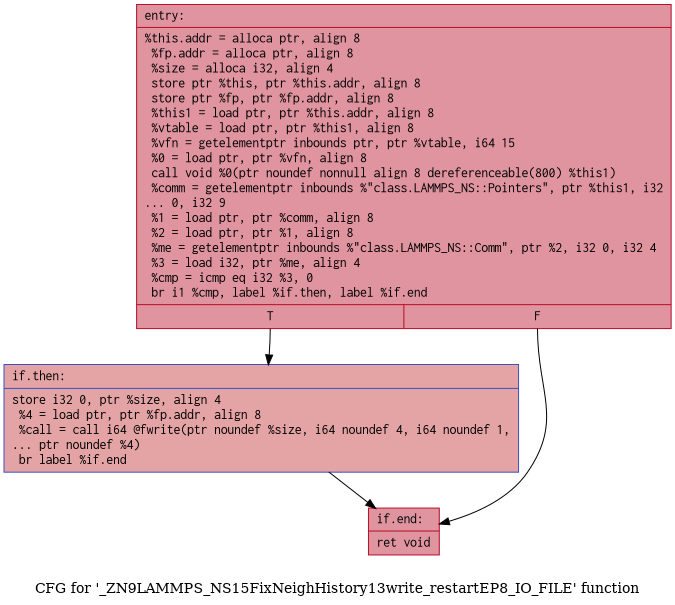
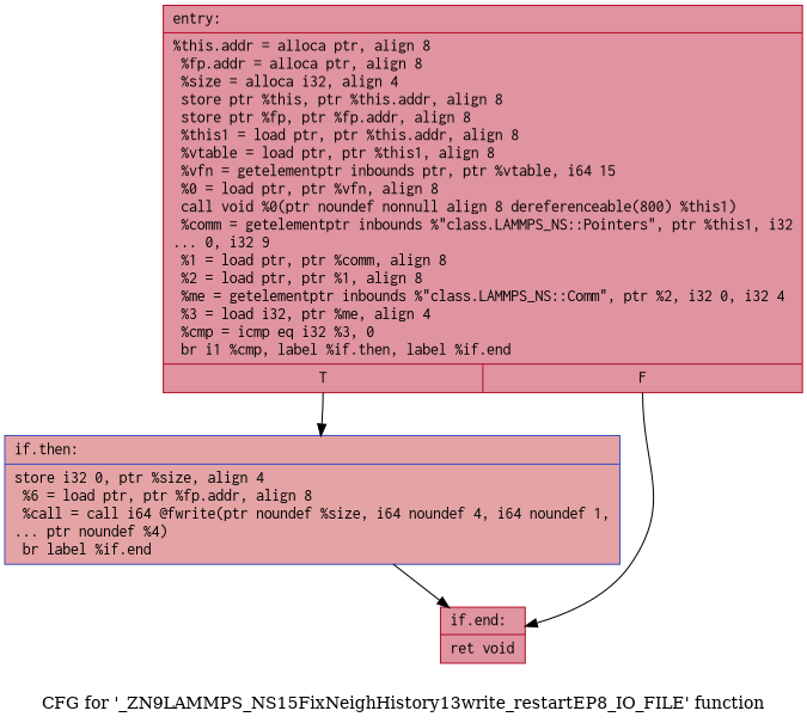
  digraph {
    label="CFG for '_ZN9LAMMPS_NS15FixNeighHistory13write_restartEP8_IO_FILE' function"
    node [color="#b70d28ff" fillcolor="#b70d2870" fontname=Courier shape=record style=filled]
    n1 [label="{entry:\l|  %this.addr = alloca ptr, align 8\l  %fp.addr = alloca ptr, align 8\l  %size = alloca i32, align 4\l  store ptr %this, ptr %this.addr, align 8\l  store ptr %fp, ptr %fp.addr, align 8\l  %this1 = load ptr, ptr %this.addr, align 8\l  %vtable = load ptr, ptr %this1, align 8\l  %vfn = getelementptr inbounds ptr, ptr %vtable, i64 15\l  %0 = load ptr, ptr %vfn, align 8\l  call void %0(ptr noundef nonnull align 8 dereferenceable(800) %this1)\l  %comm = getelementptr inbounds %\"class.LAMMPS_NS::Pointers\", ptr %this1, i32\l... 0, i32 9\l  %1 = load ptr, ptr %comm, align 8\l  %2 = load ptr, ptr %1, align 8\l  %me = getelementptr inbounds %\"class.LAMMPS_NS::Comm\", ptr %2, i32 0, i32 4\l  %3 = load i32, ptr %me, align 4\l  %cmp = icmp eq i32 %3, 0\l  br i1 %cmp, label %if.then, label %if.end\l|{<s0>T|<s1>F}}"]
-   n2 [color="#3d50c3ff" fillcolor="#c32e3170" label="{if.then:\l|  store i32 0, ptr %size, align 4\l  %4 = load ptr, ptr %fp.addr, align 8\l  %call = call i64 @fwrite(ptr noundef %size, i64 noundef 4, i64 noundef 1,\l... ptr noundef %4)\l  br label %if.end\l}"]
+   n2 [color="#3d50c3ff" fillcolor="#c32e3170" label="{if.then:\l|  store i32 0, ptr %size, align 4\l  %6 = load ptr, ptr %fp.addr, align 8\l  %call = call i64 @fwrite(ptr noundef %size, i64 noundef 4, i64 noundef 1,\l... ptr noundef %4)\l  br label %if.end\l}"]
    n3 [label="{if.end:\l|  ret void\l}"]
    n1 -> n2 [tailport=s0]
    n1 -> n3 [tailport=s1]
    n2 -> n3
  }
